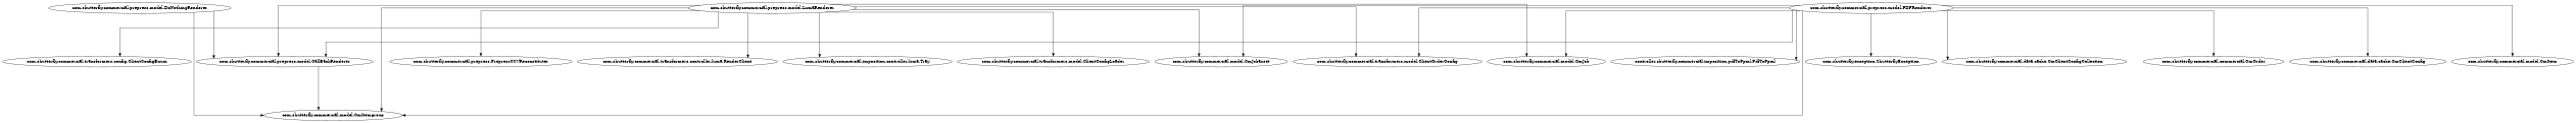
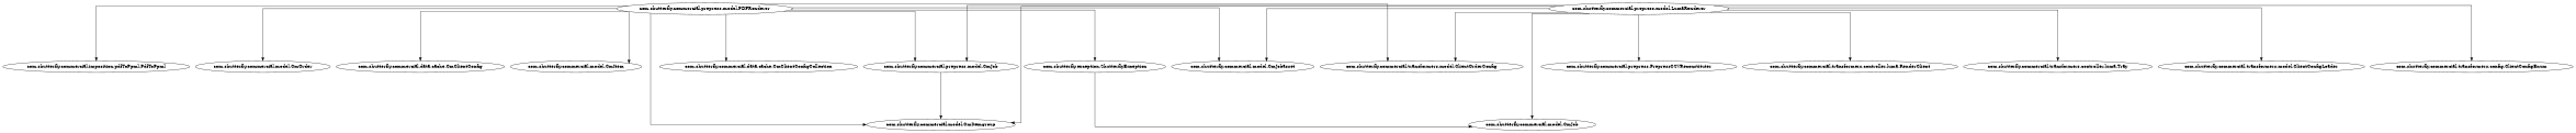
  digraph {
    concentrate=true
    rankdir=TB
    ranksep=2.0
    splines=ortho
-   "com.shutterfly.commercial.prepress.model.CallBackRenderer"
+   "com.shutterfly.commercial.prepress.model.CallBackRenderer" [label="com.shutterfly.commercial.prepress.model.CmJob"]
    "com.shutterfly.commercial.model.CmItemgroup"
-   "com.shutterfly.commercial.prepress.model.DoNothingRenderer"
    "com.shutterfly.commercial.prepress.model.LumaRenderer"
    "com.shutterfly.commercial.transformers.model.ClientOrderConfig"
    "com.shutterfly.commercial.prepress.PrepressCSVReconstituter"
    "com.shutterfly.commercial.transformers.controller.luma.RenderClient"
-   "com.shutterfly.commercial.transformers.controller.luma.Tray" [label="com.shutterfly.commercial.imposition.controller.luma.Tray"]
+   "com.shutterfly.commercial.transformers.controller.luma.Tray"
    "com.shutterfly.commercial.transformers.model.ClientConfigLoader"
    "com.shutterfly.commercial.model.CmJob"
    "com.shutterfly.commercial.transformers.config.ClientConfigEnum"
    "com.shutterfly.commercial.model.CmJobasset"
    "com.shutterfly.commercial.prepress.model.PDFRenderer"
-   "com.shutterfly.commercial.model.CmOrder" [label="com.shutterfly.commercial.commercial.CmOrder"]
+   "com.shutterfly.commercial.model.CmOrder"
    "com.shutterfly.commercial.data.cache.CmClientConfig"
    "com.shutterfly.commercial.model.CmItem"
-   "com.shutterfly.commercial.imposition.pdfToPpml.PdfToPpml" [label="controller.shutterfly.commercial.imposition.pdfToPpml.PdfToPpml"]
+   "com.shutterfly.commercial.imposition.pdfToPpml.PdfToPpml"
    "com.shutterfly.exception.ShutterflyException"
    "com.shutterfly.commercial.data.cache.CmClientConfigCollection"
    "com.shutterfly.commercial.prepress.model.CallBackRenderer" -> "com.shutterfly.commercial.model.CmItemgroup"
-   "com.shutterfly.commercial.prepress.model.DoNothingRenderer" -> "com.shutterfly.commercial.prepress.model.CallBackRenderer"
-   "com.shutterfly.commercial.prepress.model.DoNothingRenderer" -> "com.shutterfly.commercial.model.CmItemgroup"
    "com.shutterfly.commercial.prepress.model.LumaRenderer" -> "com.shutterfly.commercial.prepress.model.CallBackRenderer"
    "com.shutterfly.commercial.prepress.model.LumaRenderer" -> "com.shutterfly.commercial.model.CmItemgroup"
    "com.shutterfly.commercial.prepress.model.LumaRenderer" -> "com.shutterfly.commercial.transformers.model.ClientOrderConfig"
    "com.shutterfly.commercial.prepress.model.LumaRenderer" -> "com.shutterfly.commercial.prepress.PrepressCSVReconstituter"
    "com.shutterfly.commercial.prepress.model.LumaRenderer" -> "com.shutterfly.commercial.transformers.controller.luma.RenderClient"
    "com.shutterfly.commercial.prepress.model.LumaRenderer" -> "com.shutterfly.commercial.transformers.controller.luma.Tray"
    "com.shutterfly.commercial.prepress.model.LumaRenderer" -> "com.shutterfly.commercial.transformers.model.ClientConfigLoader"
    "com.shutterfly.commercial.prepress.model.LumaRenderer" -> "com.shutterfly.commercial.model.CmJob"
    "com.shutterfly.commercial.prepress.model.LumaRenderer" -> "com.shutterfly.commercial.transformers.config.ClientConfigEnum"
    "com.shutterfly.commercial.prepress.model.LumaRenderer" -> "com.shutterfly.commercial.model.CmJobasset"
    "com.shutterfly.commercial.prepress.model.PDFRenderer" -> "com.shutterfly.commercial.prepress.model.CallBackRenderer"
    "com.shutterfly.commercial.prepress.model.PDFRenderer" -> "com.shutterfly.commercial.model.CmItemgroup"
    "com.shutterfly.commercial.prepress.model.PDFRenderer" -> "com.shutterfly.commercial.transformers.model.ClientOrderConfig"
-   "com.shutterfly.commercial.prepress.model.PDFRenderer" -> "com.shutterfly.commercial.model.CmJob"
+   "com.shutterfly.exception.ShutterflyException" -> "com.shutterfly.commercial.model.CmJob"
    "com.shutterfly.commercial.prepress.model.PDFRenderer" -> "com.shutterfly.commercial.model.CmJobasset"
    "com.shutterfly.commercial.prepress.model.PDFRenderer" -> "com.shutterfly.commercial.model.CmOrder"
    "com.shutterfly.commercial.prepress.model.PDFRenderer" -> "com.shutterfly.commercial.data.cache.CmClientConfig"
    "com.shutterfly.commercial.prepress.model.PDFRenderer" -> "com.shutterfly.commercial.model.CmItem"
    "com.shutterfly.commercial.prepress.model.PDFRenderer" -> "com.shutterfly.commercial.imposition.pdfToPpml.PdfToPpml"
    "com.shutterfly.commercial.prepress.model.PDFRenderer" -> "com.shutterfly.exception.ShutterflyException"
    "com.shutterfly.commercial.prepress.model.PDFRenderer" -> "com.shutterfly.commercial.data.cache.CmClientConfigCollection"
  }
